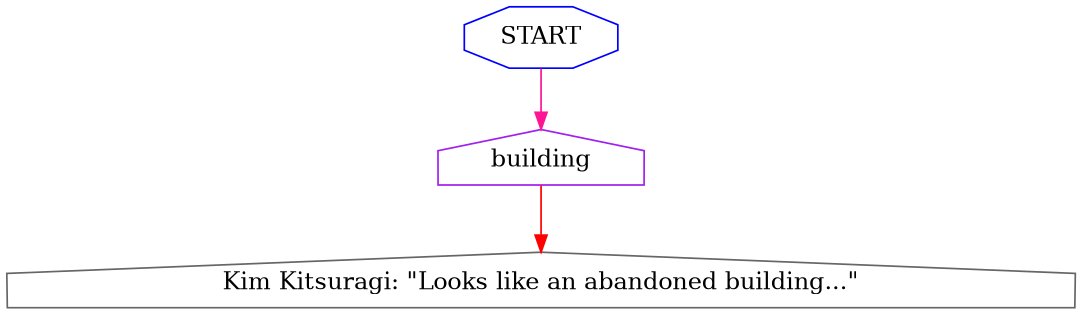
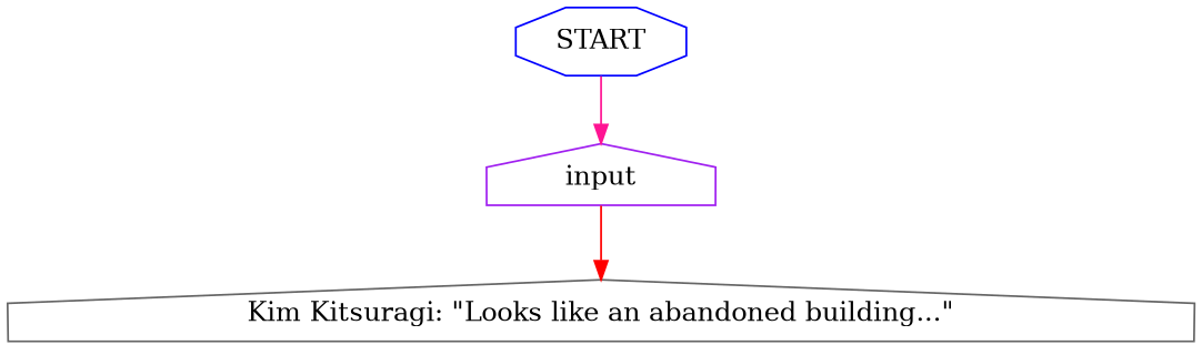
  digraph {
    node [shape=house]
    n1 [label=START color=blue shape=octagon]
-   n2 [label=building color=purple]
+   n2 [label=input color=purple]
    n3 [label="Kim Kitsuragi: \"Looks like an abandoned building...\"" color=gray40]
    n1 -> n2 [color=deeppink]
    n2 -> n3 [color=red]
  }
